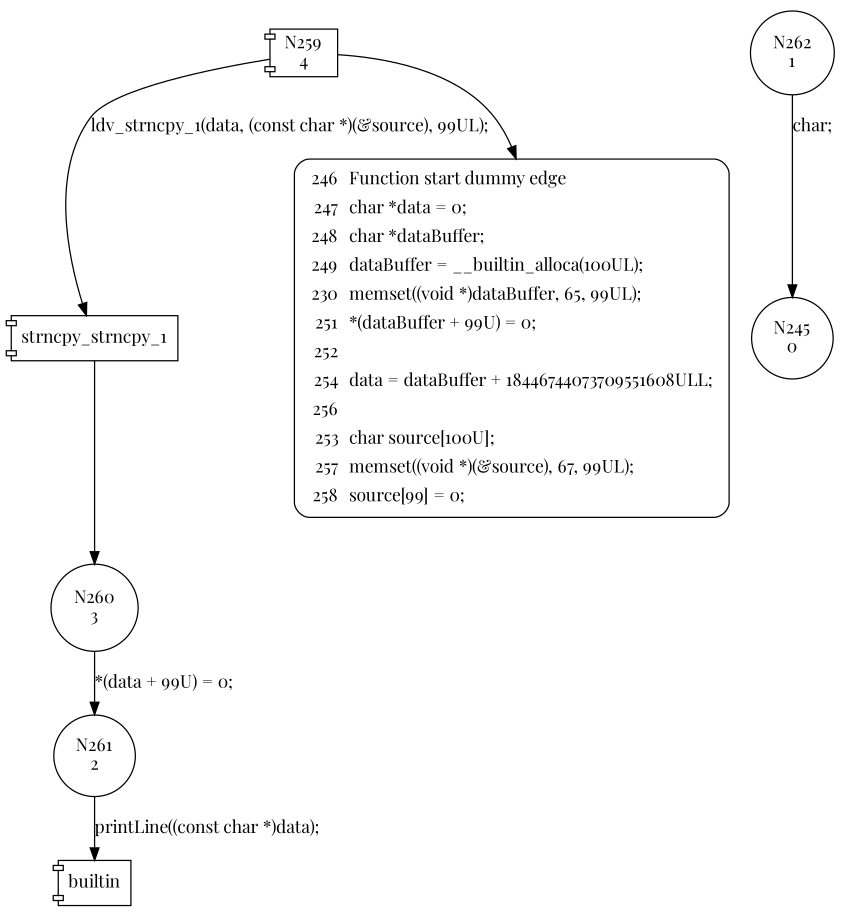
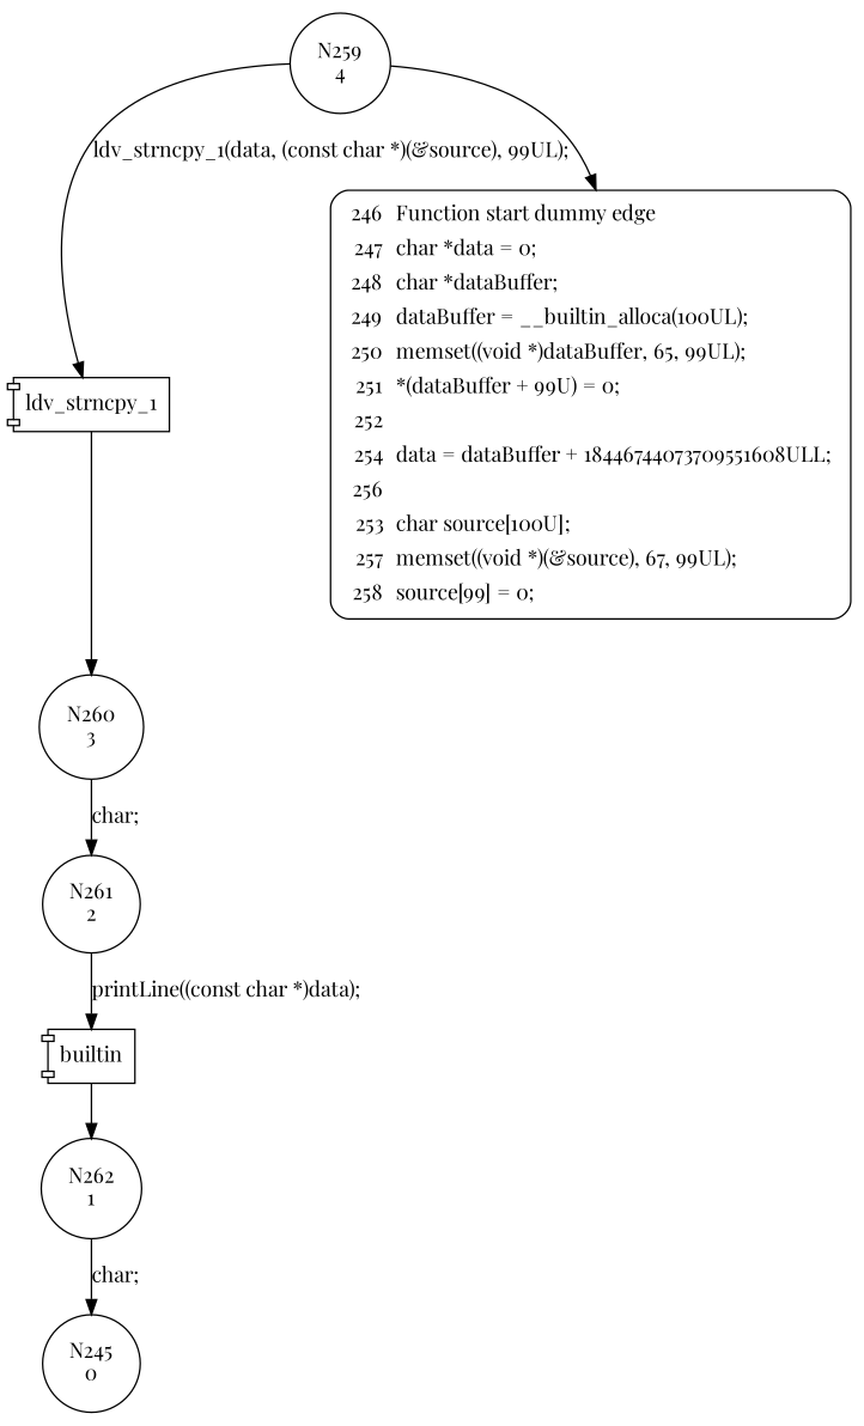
  digraph {
    fontname="Playfair Display"
    node [fontname="Playfair Display" shape=circle]
    edge [fontname="Playfair Display"]
-   n1 [label="N259\n4" shape=component]
-   n2 [label=strncpy_strncpy_1 shape=component]
-   n3 [fillcolor=white label=<<table border="0" cellborder="0" cellpadding="3" bgcolor="white"><tr><td align="right">246</td><td align="left">Function start dummy edge</td></tr><tr><td align="right">247</td><td align="left">char *data = 0;</td></tr><tr><td align="right">248</td><td align="left">char *dataBuffer;</td></tr><tr><td align="right">249</td><td align="left">dataBuffer = __builtin_alloca(100UL);</td></tr><tr><td align="right">230</td><td align="left">memset((void *)dataBuffer, 65, 99UL);</td></tr><tr><td align="right">251</td><td align="left">*(dataBuffer + 99U) = 0;</td></tr><tr><td align="right">252</td><td align="left"></td></tr><tr><td align="right">254</td><td align="left">data = dataBuffer + 18446744073709551608ULL;</td></tr><tr><td align="right">256</td><td align="left"></td></tr><tr><td align="right">253</td><td align="left">char source[100U];</td></tr><tr><td align="right">257</td><td align="left">memset((void *)(&amp;source), 67, 99UL);</td></tr><tr><td align="right">258</td><td align="left">source[99] = 0;</td></tr></table>> penwidth=1 shape=Mrecord style="filled,bold"]
+   n1 [label="N259\n4"]
+   n2 [label=ldv_strncpy_1 shape=component]
+   n3 [fillcolor=white label=<<table border="0" cellborder="0" cellpadding="3" bgcolor="white"><tr><td align="right">246</td><td align="left">Function start dummy edge</td></tr><tr><td align="right">247</td><td align="left">char *data = 0;</td></tr><tr><td align="right">248</td><td align="left">char *dataBuffer;</td></tr><tr><td align="right">249</td><td align="left">dataBuffer = __builtin_alloca(100UL);</td></tr><tr><td align="right">250</td><td align="left">memset((void *)dataBuffer, 65, 99UL);</td></tr><tr><td align="right">251</td><td align="left">*(dataBuffer + 99U) = 0;</td></tr><tr><td align="right">252</td><td align="left"></td></tr><tr><td align="right">254</td><td align="left">data = dataBuffer + 18446744073709551608ULL;</td></tr><tr><td align="right">256</td><td align="left"></td></tr><tr><td align="right">253</td><td align="left">char source[100U];</td></tr><tr><td align="right">257</td><td align="left">memset((void *)(&amp;source), 67, 99UL);</td></tr><tr><td align="right">258</td><td align="left">source[99] = 0;</td></tr></table>> penwidth=1 shape=Mrecord style="filled,bold"]
    n4 [label="N260\n3"]
    n5 [label="N261\n2"]
    n6 [label=builtin shape=component]
    n7 [label="N262\n1"]
    n8 [label="N245\n0"]
    n1 -> n2 [label="ldv_strncpy_1(data, (const char *)(&source), 99UL);"]
    n1 -> n3
    n2 -> n4
-   n4 -> n5 [label="*(data + 99U) = 0;"]
+   n4 -> n5 [label="char;"]
    n5 -> n6 [label="printLine((const char *)data);"]
+   n6 -> n7
    n7 -> n8 [label="char;"]
  }
